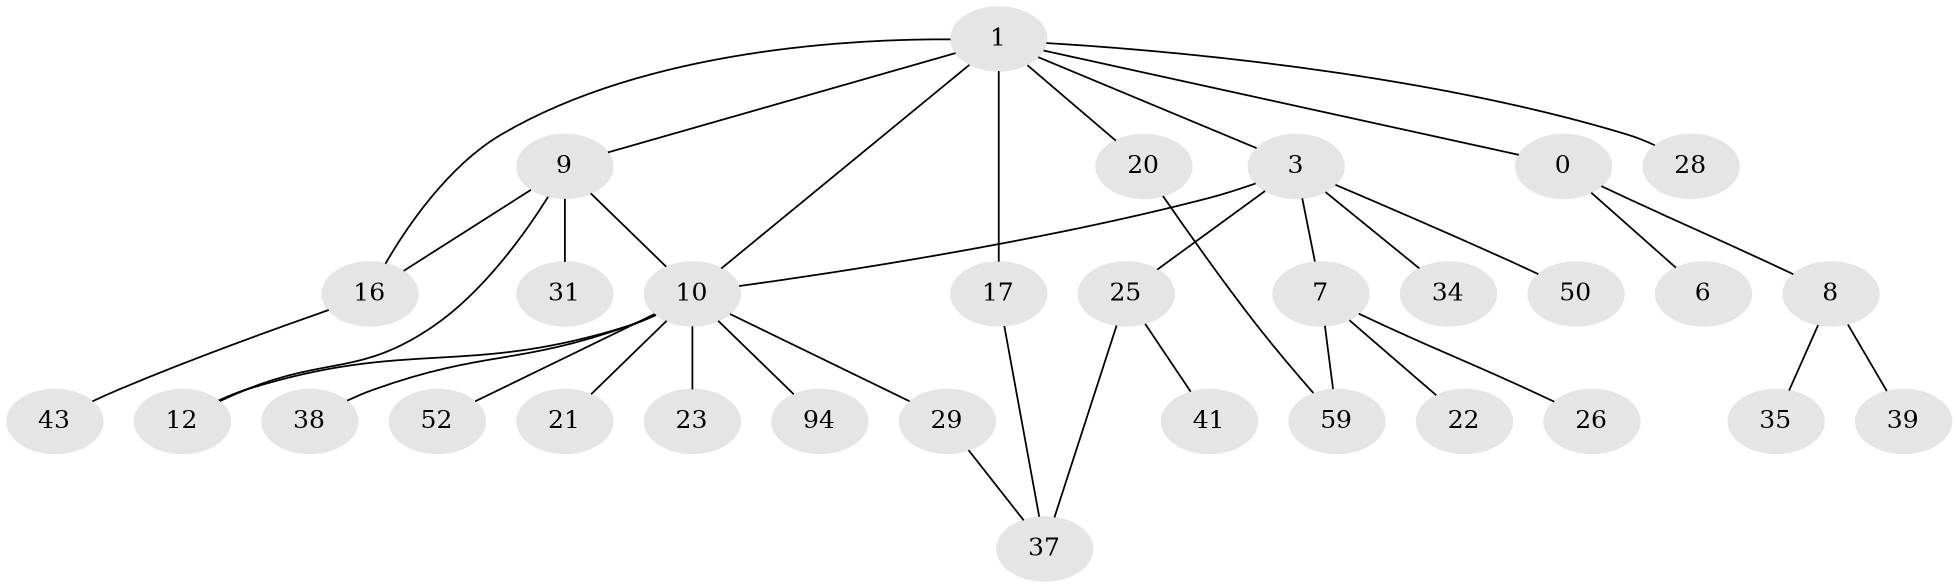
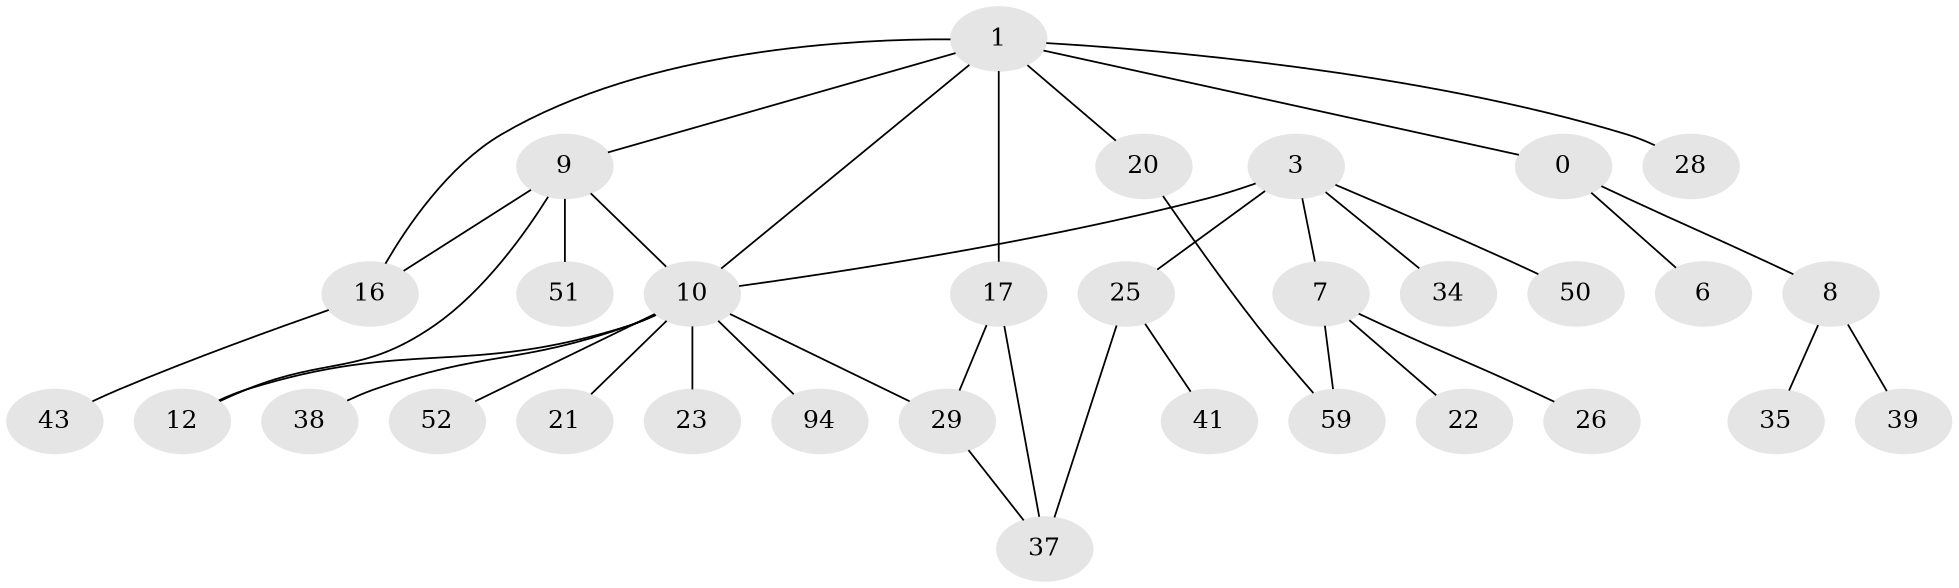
  graph {
    node [color=gray90 style=filled]
    1 [super="+53+5+2"]
    3 [super="+46"]
    n3 [label=0 super="+55"]
    9 [super="+13"]
    10 [super="+14+11"]
    16
    17 [super="+30+18+44"]
    20
    28 [super="+45"]
    7 [super="+33+19"]
    25
    34
    50 [super="+54"]
    6 [super="+58"]
    8
    12
-   31
+   31 [label=51]
    21 [super="+61"]
    23 [super="+51+37"]
    n20 [label=94 super="+48"]
    29 [super="+56"]
    38
    52
    43
    n25 [label=37 super="+60+57"]
    59
    22
    26
    41
    35 [super="+49"]
    39
-   1 -- 3
    1 -- n3
    1 -- 9
    1 -- 10
    1 -- 16
    1 -- 17 [weight=2]
    1 -- 20
    1 -- 28
    3 -- 10
    3 -- 7
    3 -- 25
    3 -- 34
    3 -- 50
    n3 -- 6
    n3 -- 8
    9 -- 10
    9 -- 16
    9 -- 12
    9 -- 31
    10 -- 12
    10 -- 21
    10 -- 23
    10 -- n20
    10 -- 29
    10 -- 38
    10 -- 52
    16 -- 43
+   17 -- 29 [weight=2]
    17 -- n25 [weight=2]
    20 -- 59
    7 -- 59
    7 -- 22
    7 -- 26
    25 -- n25
    25 -- 41
    8 -- 35
    8 -- 39
    29 -- n25
  }
